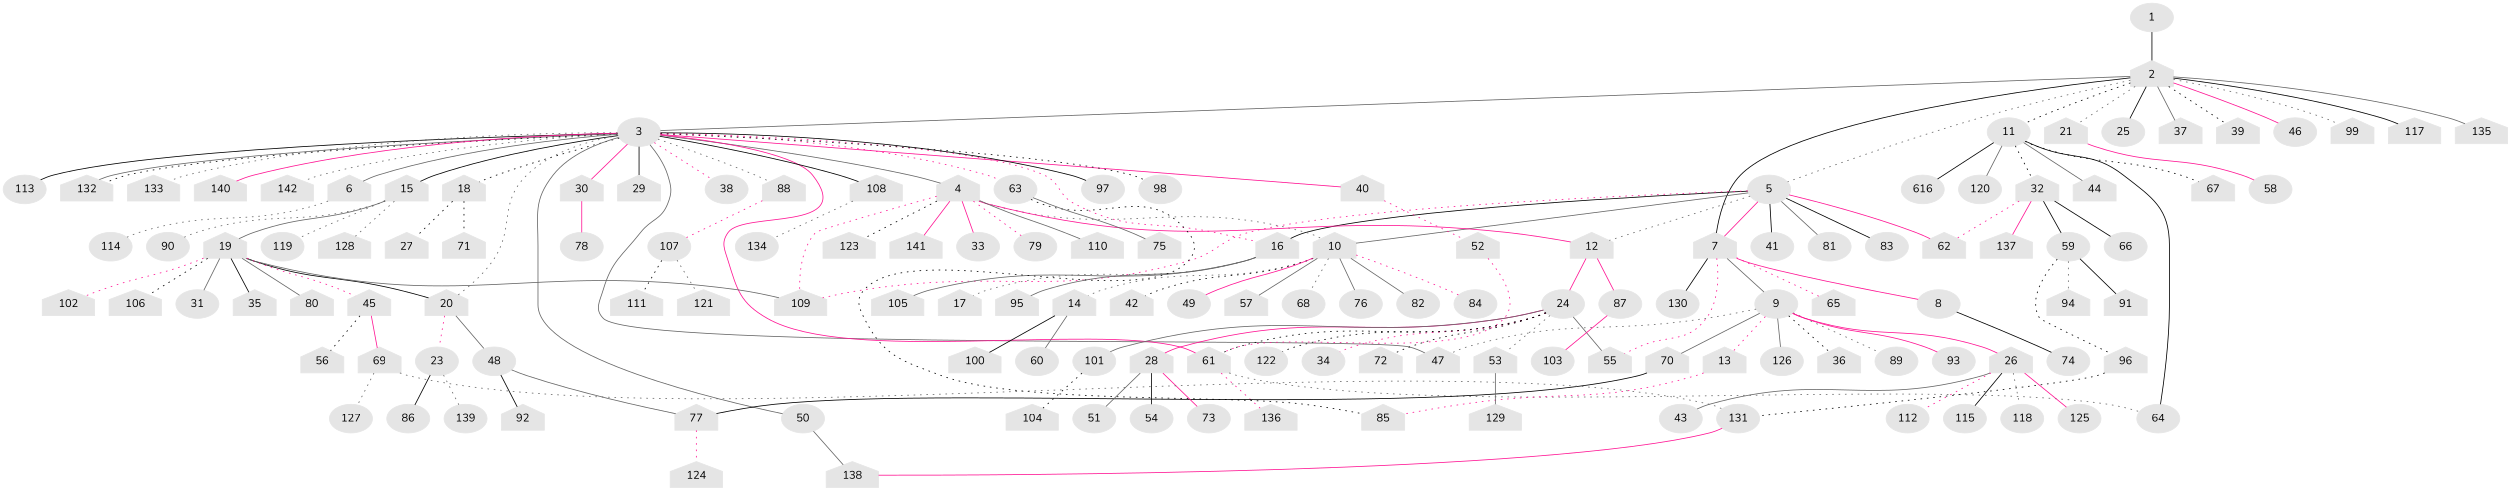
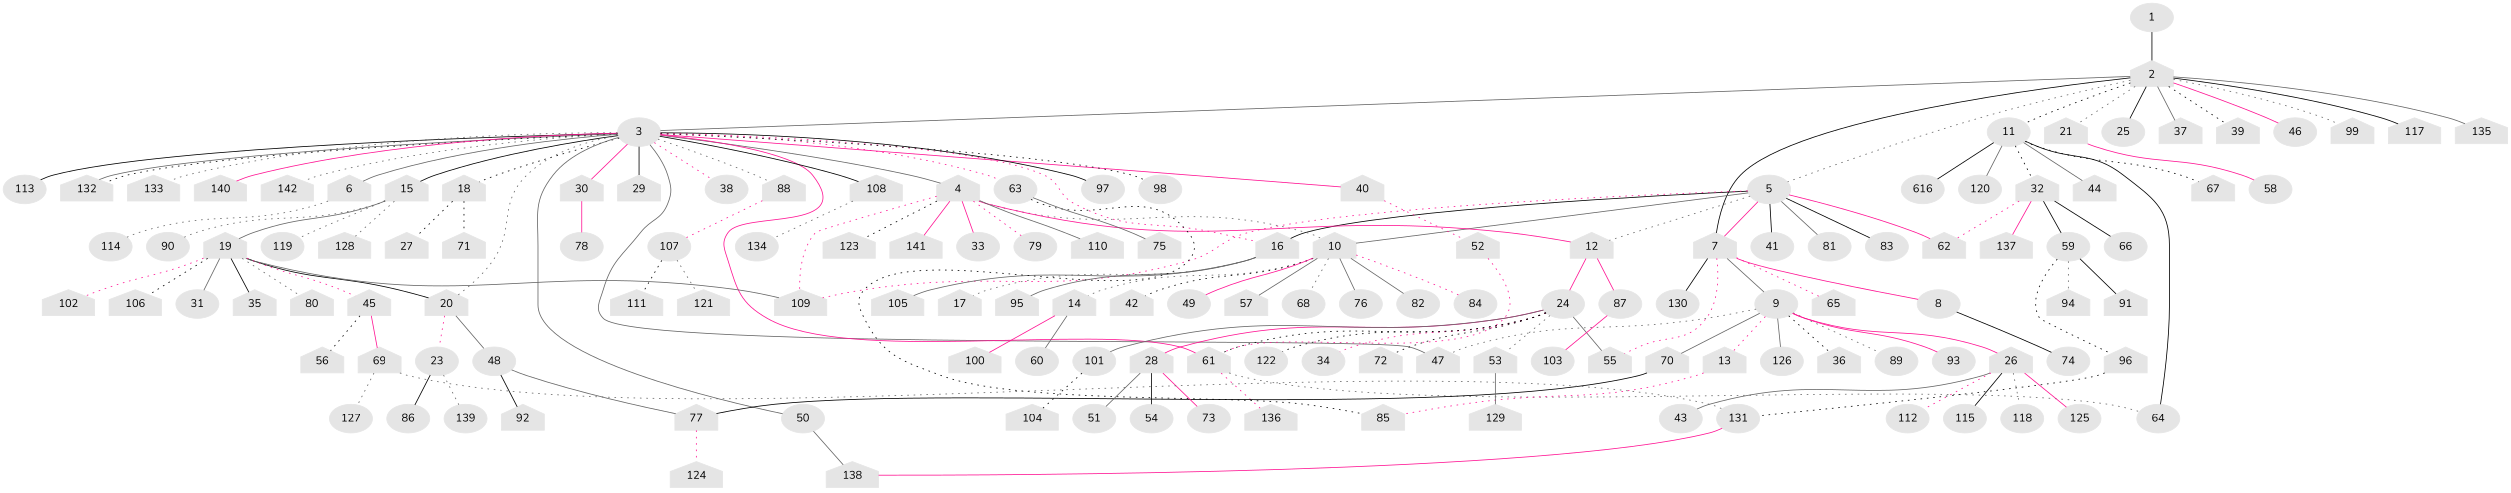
  graph {
    fontname=Nunito
    node [color=gray90 fontname=Nunito shape=house style=filled]
    edge [color=gray40 fontname=Nunito style=solid]
    1 [shape=ellipse]
    2
    3 [shape=ellipse]
    5 [shape=ellipse]
    7
    11 [shape=ellipse]
    21
    25 [shape=ellipse]
    37
    39
    46 [shape=ellipse]
    99
    117
    135
    4
    6
    15
    16
    18
    20
    29
    30
    38 [shape=ellipse]
    40
    47
    50 [shape=ellipse]
    61
    63 [shape=ellipse]
    88
    97 [shape=ellipse]
    98 [shape=ellipse]
    108
    113 [shape=ellipse]
    132
    133
    140
    142
    10
    12
    109
    41 [shape=ellipse]
    62
    81 [shape=ellipse]
    83 [shape=ellipse]
    8 [shape=ellipse]
    9 [shape=ellipse]
    55
    65
    130 [shape=ellipse]
    32
    44
    64 [shape=ellipse]
    67
    n54 [label=616 shape=ellipse]
    120 [shape=ellipse]
    58 [shape=ellipse]
    33 [shape=ellipse]
    79 [shape=ellipse]
    110
    123
    141
    114 [shape=ellipse]
    19
    90 [shape=ellipse]
    119 [shape=ellipse]
    128
    17
    95
    105
    27
    71
    23 [shape=ellipse]
    48 [shape=ellipse]
    78 [shape=ellipse]
    52
    138
    136
    85
    75
    107 [shape=ellipse]
    134 [shape=ellipse]
    14
    42
    49 [shape=ellipse]
    57
    68 [shape=ellipse]
    76 [shape=ellipse]
    82 [shape=ellipse]
    84 [shape=ellipse]
    24 [shape=ellipse]
    87 [shape=ellipse]
    74 [shape=ellipse]
    13
    26
    36
    70
    89 [shape=ellipse]
    93 [shape=ellipse]
    126 [shape=ellipse]
    43 [shape=ellipse]
    112 [shape=ellipse]
    115 [shape=ellipse]
    118 [shape=ellipse]
    125 [shape=ellipse]
    77
    60 [shape=ellipse]
    100
    59 [shape=ellipse]
    66 [shape=ellipse]
    137
    28
    34 [shape=ellipse]
    53
    72
    101 [shape=ellipse]
    122 [shape=ellipse]
    103 [shape=ellipse]
    31 [shape=ellipse]
    35
    45
    80
    102
    106
    56
    69
    86 [shape=ellipse]
    139 [shape=ellipse]
    92
    51 [shape=ellipse]
    54 [shape=ellipse]
    73 [shape=ellipse]
    129
    104
    91
    94
    96
    127 [shape=ellipse]
    131 [shape=ellipse]
    124
    111
    121
    1 -- 2 [color=black]
    2 -- 3
    2 -- 5 [style=dotted]
    2 -- 7 [color=black]
    2 -- 11 [color=black style=dotted]
    2 -- 21 [style=dotted]
    2 -- 25 [color=black]
    2 -- 37
    2 -- 39 [color=black style=dotted]
    2 -- 46 [color=deeppink]
    2 -- 99 [style=dotted]
    2 -- 117 [color=black]
    2 -- 135
    3 -- 4
    3 -- 6
    3 -- 15 [color=black]
    3 -- 16 [color=deeppink style=dotted]
    3 -- 18 [color=black style=dotted]
    3 -- 20 [style=dotted]
    3 -- 29 [color=black]
    3 -- 30 [color=deeppink]
    3 -- 38 [color=deeppink style=dotted]
    3 -- 40 [color=deeppink]
    3 -- 47
    3 -- 50
    3 -- 61 [color=deeppink]
    3 -- 63 [color=deeppink style=dotted]
    3 -- 88 [style=dotted]
    3 -- 97 [color=black]
    3 -- 98 [color=black style=dotted]
    3 -- 108 [color=black]
    3 -- 113 [color=black]
    3 -- 132
    3 -- 132 [color=black style=dotted]
    3 -- 133 [style=dotted]
    3 -- 140 [color=deeppink]
    3 -- 142 [style=dotted]
    5 -- 7 [color=deeppink]
    5 -- 16 [color=black]
    5 -- 10
    5 -- 12 [style=dotted]
    5 -- 109 [color=deeppink style=dotted]
    5 -- 41 [color=black]
    5 -- 62 [color=deeppink]
    5 -- 81
    5 -- 83 [color=black]
    7 -- 8 [color=deeppink]
    7 -- 9
    7 -- 55 [color=deeppink style=dotted]
    7 -- 65 [color=deeppink style=dotted]
    7 -- 130 [color=black]
    11 -- 32 [color=black style=dotted]
    11 -- 44
    11 -- 64 [color=black]
    11 -- 67 [color=black style=dotted]
    11 -- n54 [color=black]
    11 -- 120
    21 -- 58 [color=deeppink]
    4 -- 10 [style=dotted]
    4 -- 12 [color=deeppink]
    4 -- 109 [color=deeppink style=dotted]
    4 -- 33 [color=deeppink]
    4 -- 79 [color=deeppink style=dotted]
    4 -- 110
    4 -- 123 [color=black style=dotted]
    4 -- 141 [color=deeppink]
    6 -- 114 [style=dotted]
    15 -- 19
    15 -- 90 [style=dotted]
    15 -- 119 [style=dotted]
    15 -- 128 [style=dotted]
    16 -- 17 [style=dotted]
    16 -- 95
    16 -- 105
    18 -- 27 [color=black style=dotted]
    18 -- 71 [color=black style=dotted]
    20 -- 23 [color=deeppink style=dotted]
    20 -- 48
    30 -- 78 [color=deeppink]
    40 -- 52 [color=deeppink style=dotted]
    50 -- 138
    61 -- 64 [style=dotted]
    61 -- 136 [color=deeppink style=dotted]
    63 -- 85 [color=black style=dotted]
    63 -- 75
    88 -- 107 [color=deeppink style=dotted]
    108 -- 134 [style=dotted]
    10 -- 14 [style=dotted]
    10 -- 42 [color=black style=dotted]
    10 -- 49 [color=deeppink]
    10 -- 57
    10 -- 68 [style=dotted]
    10 -- 76
    10 -- 82
    10 -- 84 [color=deeppink style=dotted]
    12 -- 24 [color=deeppink]
    12 -- 87 [color=deeppink]
    8 -- 74 [color=black]
    9 -- 47 [style=dotted]
    9 -- 13 [color=deeppink style=dotted]
    9 -- 26 [color=deeppink]
    9 -- 36 [color=black style=dotted]
    9 -- 70
    9 -- 89 [style=dotted]
    9 -- 93 [color=deeppink]
    9 -- 126
    32 -- 62 [color=deeppink style=dotted]
    32 -- 59 [color=black]
    32 -- 66 [color=black]
    32 -- 137 [color=deeppink]
    19 -- 20 [color=black]
    19 -- 109
    19 -- 31
    19 -- 35 [color=black]
    19 -- 45 [color=deeppink style=dotted]
-   19 -- 80
+   19 -- 80 [style=dotted]
    19 -- 102 [color=deeppink style=dotted]
    19 -- 106 [color=black style=dotted]
    23 -- 86 [color=black]
    23 -- 139 [style=dotted]
    48 -- 77
    48 -- 92 [color=black]
    52 -- 61 [color=deeppink style=dotted]
    107 -- 111 [color=black style=dotted]
    107 -- 121 [style=dotted]
    14 -- 60
-   14 -- 100 [color=black]
+   14 -- 100 [color=deeppink]
    24 -- 61 [color=black style=dotted]
    24 -- 55
    24 -- 28 [color=deeppink]
    24 -- 34 [color=deeppink style=dotted]
    24 -- 53 [style=dotted]
    24 -- 72 [color=black style=dotted]
    24 -- 101
    24 -- 122 [color=black style=dotted]
    87 -- 103 [color=deeppink]
    13 -- 85 [color=deeppink style=dotted]
    26 -- 43
    26 -- 112 [color=deeppink style=dotted]
    26 -- 115 [color=black]
    26 -- 118 [style=dotted]
    26 -- 125 [color=deeppink]
    70 -- 77 [color=black]
    77 -- 124 [color=deeppink style=dotted]
    59 -- 91 [color=black]
    59 -- 94 [style=dotted]
    59 -- 96 [color=black style=dotted]
    28 -- 51
    28 -- 54 [color=black]
    28 -- 73 [color=deeppink]
    53 -- 129
    101 -- 104 [color=black style=dotted]
    45 -- 56 [color=black style=dotted]
    45 -- 69 [color=deeppink]
    69 -- 127 [style=dotted]
    69 -- 131 [style=dotted]
    96 -- 131 [color=black style=dotted]
    131 -- 138 [color=deeppink]
  }
